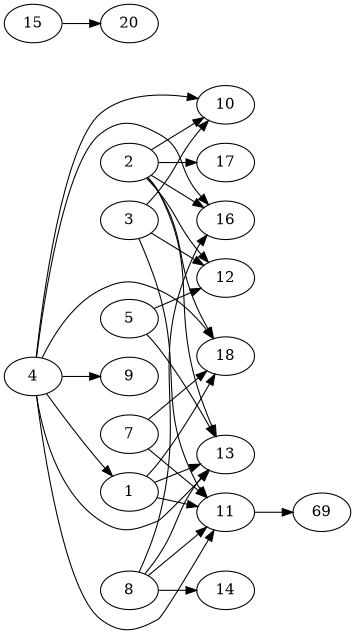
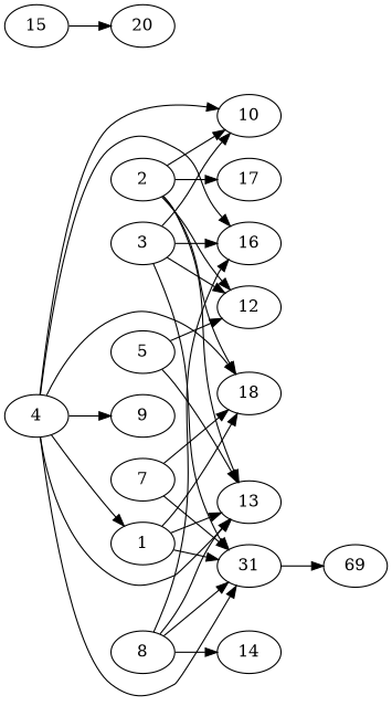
  digraph {
    rankdir=LR
    node [alpha=0.13]
    1 [expect_size=22119424]
-   11 [alpha=0.16 expect_size=40342528]
+   11 [alpha=0.16 expect_size=40342528 label=31]
    13 [alpha=0.09 expect_size=5426176]
    18 [expect_size=5917696]
    n5 [alpha=0.10 expect_size=44266496 label=69]
    2 [alpha=0.12 expect_size=7549952]
    10 [expect_size=28675072]
    12 [alpha=0.11 expect_size=23952384]
    16 [alpha=0.17 expect_size=15138816]
    17 [alpha=0.14 expect_size=36403200]
    3 [alpha=0.01 expect_size=47111168]
    4 [alpha=0.07 expect_size=37894144]
    9 [alpha=0.02 expect_size=38312960]
    5 [alpha=0.16 expect_size=39307264]
    15 [alpha=0.08 expect_size=25126912]
    20 [alpha=0.12 expect_size=49501184]
    7 [alpha=0.07 expect_size=21382144]
    8 [alpha=0.16 expect_size=45669376]
    14 [alpha=0.02 expect_size=8346624]
    1 -> 11
    1 -> 13
    1 -> 18
    11 -> n5
    2 -> 13
    2 -> 18
    2 -> 10
    2 -> 12
-   2 -> 16
+   3 -> 16
    2 -> 17
    3 -> 11
    3 -> 10
    3 -> 12
    4 -> 1
    4 -> 11
    4 -> 13
    4 -> 18
    4 -> 10
    4 -> 16
    4 -> 9
    5 -> 13
    5 -> 12
    15 -> 20
    7 -> 11
    7 -> 18
    8 -> 11
    8 -> 13
    8 -> 16
    8 -> 14
  }
